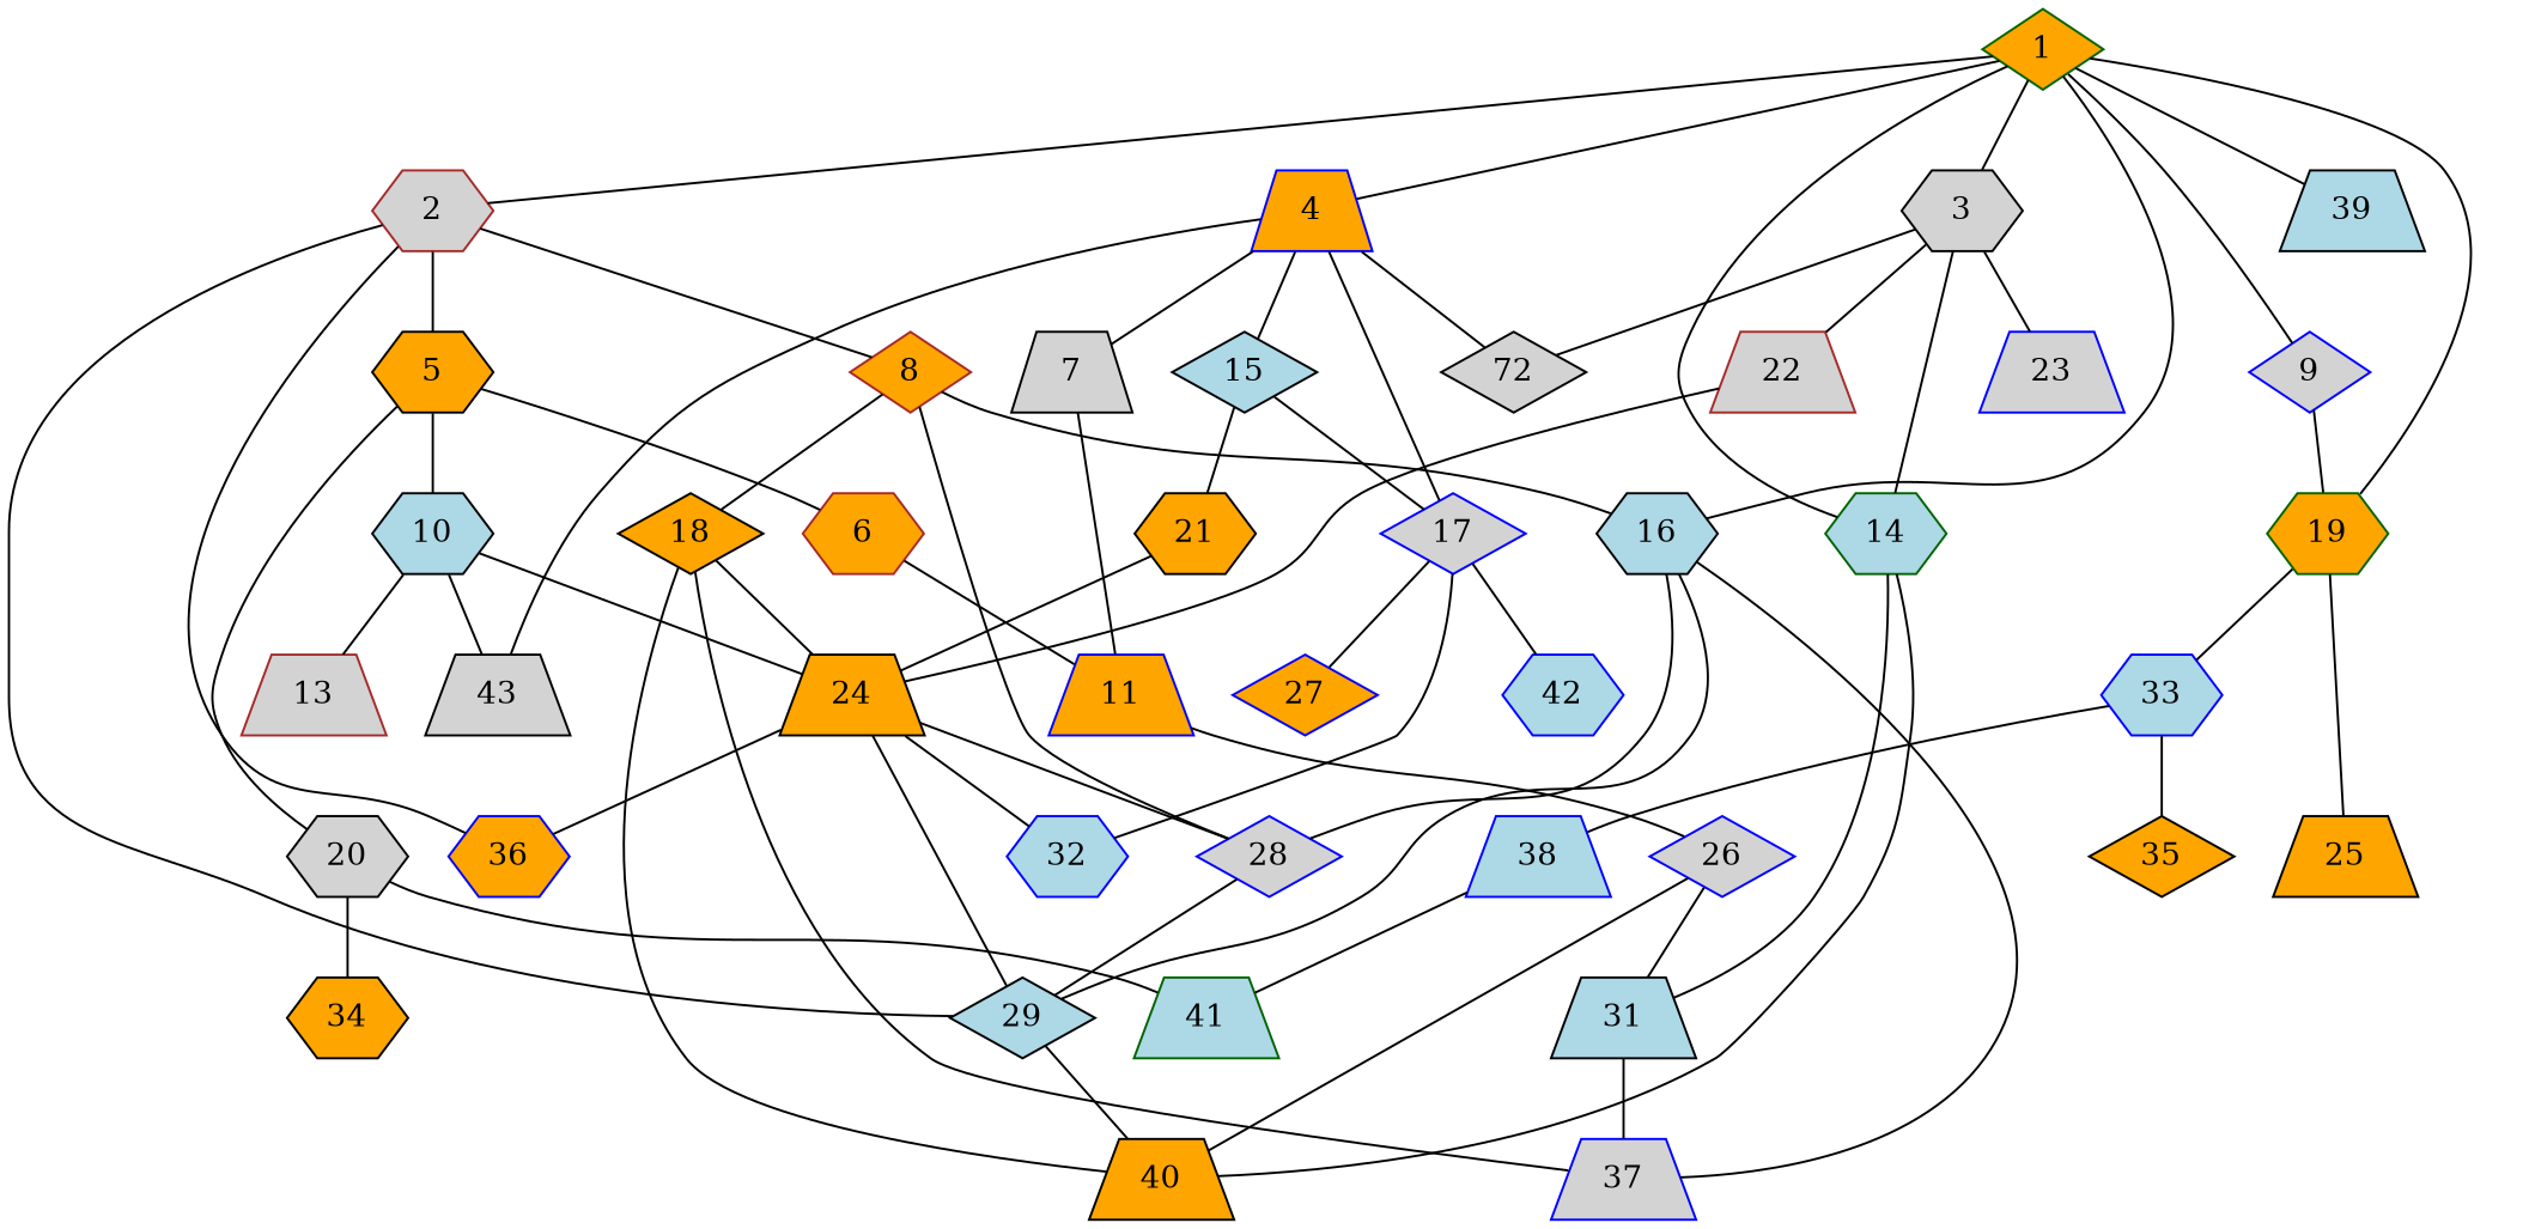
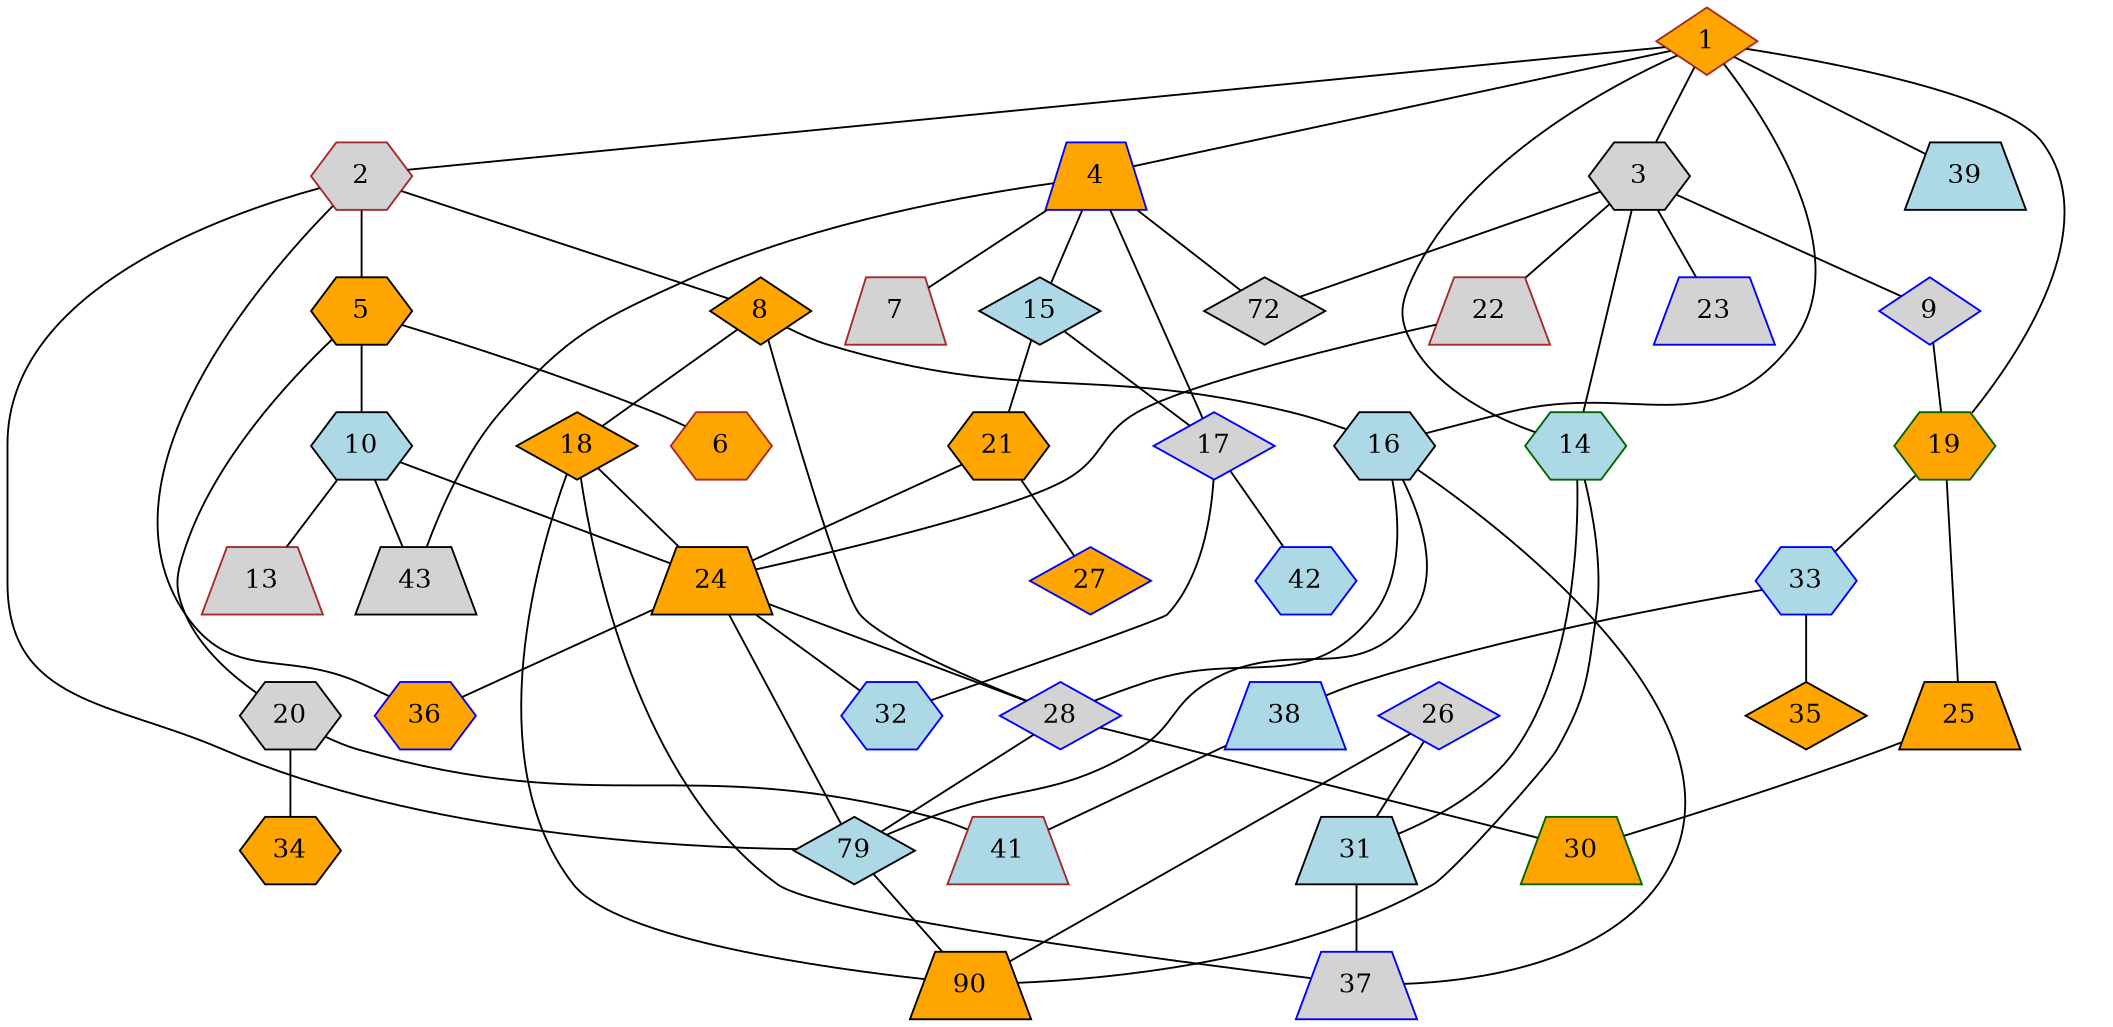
  graph {
    node [color=black fillcolor=orange shape=trapezium style=filled]
    edge [weight=1.0]
-   1 [color=darkgreen shape=diamond]
+   1 [color=brown shape=diamond]
    2 [color=brown fillcolor=lightgrey shape=hexagon]
    3 [fillcolor=lightgrey shape=hexagon]
    4 [color=blue]
    14 [color=darkgreen fillcolor=lightblue shape=hexagon]
    16 [fillcolor=lightblue shape=hexagon]
    19 [color=darkgreen shape=hexagon]
    39 [fillcolor=lightblue]
    5 [shape=hexagon]
-   8 [color=brown shape=diamond]
-   29 [fillcolor=lightblue shape=diamond]
+   8 [shape=diamond]
+   29 [fillcolor=lightblue shape=diamond label=79]
    36 [color=blue shape=hexagon]
    9 [color=blue fillcolor=lightgrey shape=diamond]
    n14 [fillcolor=lightgrey label=72 shape=diamond]
    22 [color=brown fillcolor=lightgrey]
    23 [color=blue fillcolor=lightgrey]
-   7 [fillcolor=lightgrey]
+   7 [color=brown fillcolor=lightgrey]
    15 [fillcolor=lightblue shape=diamond]
    17 [color=blue fillcolor=lightgrey shape=diamond]
    43 [fillcolor=lightgrey]
    31 [fillcolor=lightblue]
-   40
+   40 [label=90]
    28 [color=blue fillcolor=lightgrey shape=diamond]
    37 [color=blue fillcolor=lightgrey]
    25
    33 [color=blue fillcolor=lightblue shape=hexagon]
    6 [color=brown shape=hexagon]
    10 [fillcolor=lightblue shape=hexagon]
    20 [fillcolor=lightgrey shape=hexagon]
    18 [shape=diamond]
    24
-   11 [color=blue]
    21 [shape=hexagon]
    32 [color=blue fillcolor=lightblue shape=hexagon]
    42 [color=blue fillcolor=lightblue shape=hexagon]
    13 [color=brown fillcolor=lightgrey]
    34 [shape=hexagon]
-   41 [color=darkgreen fillcolor=lightblue]
+   41 [color=brown fillcolor=lightblue]
    26 [color=blue fillcolor=lightgrey shape=diamond]
+   30 [color=darkgreen]
    27 [color=blue shape=diamond]
    35 [shape=diamond]
    38 [color=blue fillcolor=lightblue]
    1 -- 2
    1 -- 3
    1 -- 4
    1 -- 14
    1 -- 16
    1 -- 19
    1 -- 39
    2 -- 5
    2 -- 8
    2 -- 29
    2 -- 36
    3 -- 14
-   1 -- 9
+   3 -- 9
    3 -- n14
    3 -- 22
    3 -- 23
    4 -- n14
    4 -- 7
    4 -- 15
    4 -- 17
    4 -- 43
    14 -- 31
    14 -- 40
    16 -- 29
    16 -- 28
    16 -- 37
    19 -- 25
    19 -- 33
    5 -- 6
    5 -- 10
    5 -- 20
    8 -- 16 [weight=4.0]
    8 -- 28
    8 -- 18
    29 -- 40
    9 -- 19
    22 -- 24
-   7 -- 11
    15 -- 17
    15 -- 21
    17 -- 32
    17 -- 42
    31 -- 37
    28 -- 29
+   28 -- 30 [weight=3.0]
+   25 -- 30
    33 -- 35
    33 -- 38
-   6 -- 11
    10 -- 43
    10 -- 24
    10 -- 13
    20 -- 34
    20 -- 41 [weight=2.0]
    18 -- 40
    18 -- 37
    18 -- 24
    24 -- 29
    24 -- 36
    24 -- 28
    24 -- 32
-   11 -- 26
    21 -- 24
-   17 -- 27
+   21 -- 27
    26 -- 31
    26 -- 40
    38 -- 41
  }
